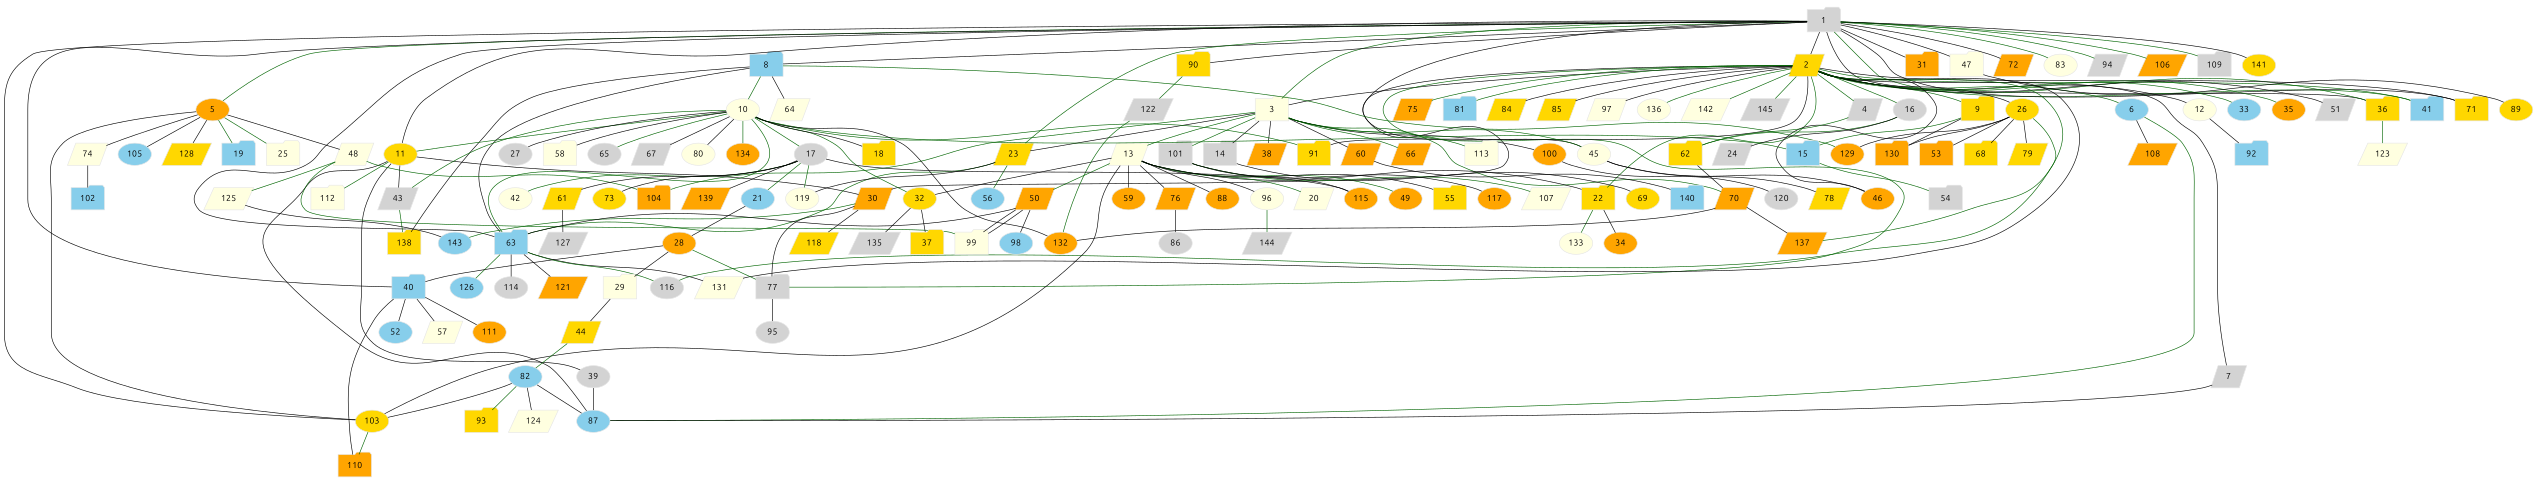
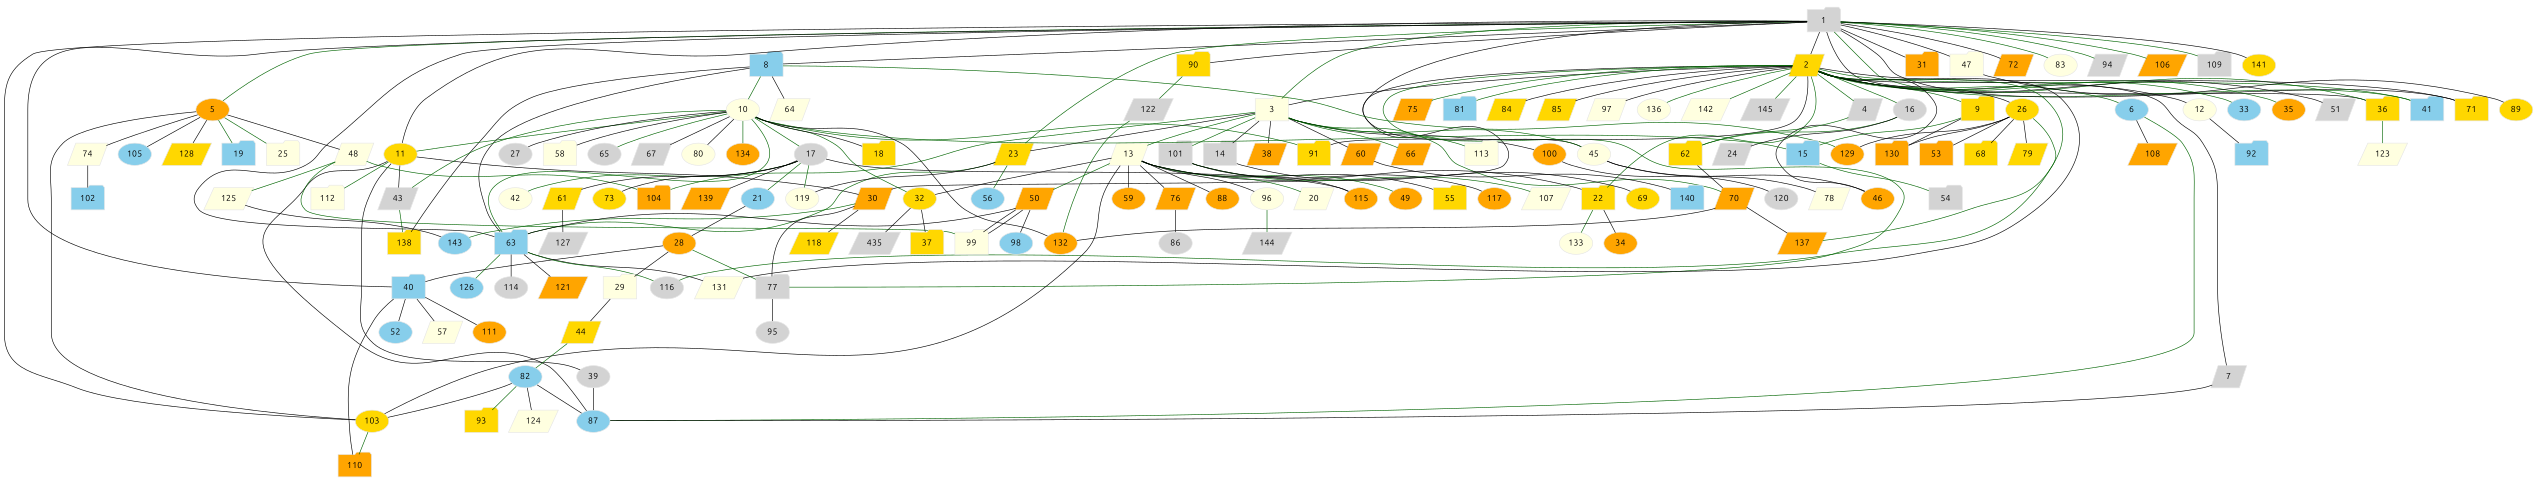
  graph {
    fontname=Ubuntu
    node [color=gray90 fillcolor=orange fontname=Ubuntu shape=ellipse style=filled]
    edge [color=black fontname=Ubuntu]
    1 [fillcolor=lightgrey shape=folder]
    2 [fillcolor=gold shape=parallelogram]
    3 [fillcolor=lightyellow shape=folder]
    5
    8 [fillcolor=skyblue shape=folder]
    11 [fillcolor=gold]
    23 [fillcolor=gold shape=parallelogram]
    31 [shape=folder]
    36 [fillcolor=gold shape=folder]
    40 [fillcolor=skyblue shape=folder]
    41 [fillcolor=skyblue shape=folder]
    45 [fillcolor=lightyellow]
    47 [fillcolor=lightyellow shape=folder]
    63 [fillcolor=skyblue shape=folder]
    71 [fillcolor=gold shape=folder]
    72 [shape=parallelogram]
    83 [fillcolor=lightyellow]
    90 [fillcolor=gold shape=folder]
    94 [fillcolor=lightgrey shape=parallelogram]
    103 [fillcolor=gold]
    106 [shape=parallelogram]
    109 [fillcolor=lightgrey shape=folder]
    141 [fillcolor=gold]
    4 [fillcolor=lightgrey shape=parallelogram]
    6 [fillcolor=skyblue]
    7 [fillcolor=lightgrey shape=parallelogram]
    9 [fillcolor=gold shape=folder]
    12 [fillcolor=lightyellow]
    16 [fillcolor=lightgrey]
    22 [fillcolor=gold shape=folder]
    26 [fillcolor=gold]
    30 [shape=parallelogram]
    33 [fillcolor=skyblue]
    35
    46
    51 [fillcolor=lightgrey shape=parallelogram]
    75 [shape=parallelogram]
    77 [fillcolor=lightgrey shape=folder]
    81 [fillcolor=skyblue shape=folder]
    84 [fillcolor=gold shape=parallelogram]
    85 [fillcolor=gold shape=parallelogram]
    91 [fillcolor=gold shape=folder]
    97 [fillcolor=lightyellow shape=parallelogram]
    131 [fillcolor=lightyellow shape=parallelogram]
    136 [fillcolor=lightyellow]
    137 [shape=parallelogram]
    142 [fillcolor=lightyellow shape=parallelogram]
    145 [fillcolor=lightgrey shape=parallelogram]
    13 [fillcolor=lightyellow shape=parallelogram]
    14 [fillcolor=lightgrey shape=folder]
    38 [shape=parallelogram]
    60 [shape=parallelogram]
    66 [shape=parallelogram]
    70 [shape=parallelogram]
    100
    101 [fillcolor=lightgrey shape=folder]
    104 [shape=folder]
    113 [fillcolor=lightyellow shape=folder]
    19 [fillcolor=skyblue shape=folder]
    25 [fillcolor=lightyellow shape=folder]
    48 [fillcolor=lightyellow shape=parallelogram]
    74 [fillcolor=lightyellow shape=parallelogram]
    105 [fillcolor=skyblue]
    128 [fillcolor=gold shape=parallelogram]
    10 [fillcolor=lightyellow]
    64 [fillcolor=lightyellow shape=parallelogram]
    129
    138 [fillcolor=gold shape=folder]
    87 [fillcolor=skyblue]
    43 [fillcolor=lightgrey shape=parallelogram]
    39 [fillcolor=lightgrey]
    112 [fillcolor=lightyellow shape=folder]
    119 [fillcolor=lightyellow]
    56 [fillcolor=skyblue]
    123 [fillcolor=lightyellow shape=parallelogram]
    52 [fillcolor=skyblue]
    57 [fillcolor=lightyellow shape=parallelogram]
    110 [shape=folder]
    111
-   78 [fillcolor=gold shape=parallelogram]
+   78 [fillcolor=lightyellow shape=parallelogram]
    89 [fillcolor=gold]
    116 [fillcolor=lightgrey]
    114 [fillcolor=lightgrey]
    121 [shape=parallelogram]
    126 [fillcolor=skyblue]
    122 [fillcolor=lightgrey shape=parallelogram]
    62 [fillcolor=gold shape=folder]
    108 [shape=parallelogram]
    15 [fillcolor=skyblue shape=folder]
    130 [shape=folder]
    92 [fillcolor=skyblue shape=folder]
    24 [fillcolor=lightgrey shape=parallelogram]
    34
    133 [fillcolor=lightyellow]
    53 [shape=folder]
    68 [fillcolor=gold shape=folder]
    79 [fillcolor=gold shape=parallelogram]
    118 [fillcolor=gold shape=parallelogram]
    143 [fillcolor=skyblue]
    95 [fillcolor=lightgrey]
    32 [fillcolor=gold]
    20 [fillcolor=lightyellow shape=parallelogram]
    49
    50 [shape=parallelogram]
    55 [fillcolor=gold shape=folder]
    59
    76 [shape=parallelogram]
    88
    96 [fillcolor=lightyellow]
    69 [fillcolor=gold]
    140 [fillcolor=skyblue shape=folder]
    132
    120 [fillcolor=lightgrey]
    115
    107 [fillcolor=lightyellow shape=parallelogram]
    117
    99 [fillcolor=lightyellow shape=folder]
    125 [fillcolor=lightyellow shape=parallelogram]
    102 [fillcolor=skyblue shape=folder]
    17 [fillcolor=lightgrey]
    18 [fillcolor=gold shape=folder]
    27 [fillcolor=lightgrey]
    58 [fillcolor=lightyellow shape=folder]
    65 [fillcolor=lightgrey]
    67 [fillcolor=lightgrey shape=parallelogram]
    80 [fillcolor=lightyellow]
    134
    54 [fillcolor=lightgrey shape=folder]
    21 [fillcolor=skyblue]
    42 [fillcolor=lightyellow]
    61 [fillcolor=gold shape=parallelogram]
    73 [fillcolor=gold]
    139 [shape=parallelogram]
    37 [fillcolor=gold shape=folder]
-   135 [fillcolor=lightgrey shape=parallelogram]
+   135 [fillcolor=lightgrey shape=parallelogram label=435]
    98 [fillcolor=skyblue]
    86 [fillcolor=lightgrey]
    144 [fillcolor=lightgrey shape=parallelogram]
    28
    127 [fillcolor=lightgrey shape=parallelogram]
    29 [fillcolor=lightyellow shape=folder]
    44 [fillcolor=gold shape=parallelogram]
    82 [fillcolor=skyblue]
    93 [fillcolor=gold shape=folder]
    124 [fillcolor=lightyellow shape=parallelogram]
    1 -- 2
    1 -- 3 [color=darkgreen]
    1 -- 5 [color=darkgreen]
    1 -- 8
    1 -- 11
    1 -- 23 [color=darkgreen]
    1 -- 31
    1 -- 36
    1 -- 40
    1 -- 41 [color=darkgreen]
    1 -- 45
    1 -- 47
    1 -- 63
    1 -- 71
    1 -- 72
    1 -- 83 [color=darkgreen]
    1 -- 90
    1 -- 94 [color=darkgreen]
    1 -- 103
    1 -- 106 [color=darkgreen]
    1 -- 109 [color=darkgreen]
    1 -- 141
    2 -- 3
    2 -- 36 [color=darkgreen]
    2 -- 41 [color=darkgreen]
    2 -- 71
    2 -- 4 [color=darkgreen]
    2 -- 6 [color=darkgreen]
    2 -- 7
    2 -- 9 [color=darkgreen]
    2 -- 12
    2 -- 16 [color=darkgreen]
    2 -- 22 [color=darkgreen]
    2 -- 26
    2 -- 30
    2 -- 33 [color=darkgreen]
    2 -- 35 [color=darkgreen]
    2 -- 46
    2 -- 51
    2 -- 75 [color=darkgreen]
    2 -- 77 [color=darkgreen]
    2 -- 81 [color=darkgreen]
    2 -- 84
    2 -- 85
    2 -- 91
    2 -- 97
    2 -- 131
    2 -- 136 [color=darkgreen]
    2 -- 137 [color=darkgreen]
    2 -- 142 [color=darkgreen]
    2 -- 145 [color=darkgreen]
    3 -- 23
    3 -- 45 [color=darkgreen]
    3 -- 13 [color=darkgreen]
    3 -- 14
    3 -- 38
    3 -- 60
    3 -- 66 [color=darkgreen]
    3 -- 70 [color=darkgreen]
    3 -- 100
    3 -- 101 [color=darkgreen]
    3 -- 104 [color=darkgreen]
    3 -- 113 [color=darkgreen]
    5 -- 103
    5 -- 19 [color=darkgreen]
    5 -- 25 [color=darkgreen]
    5 -- 48
    5 -- 74
    5 -- 105
    5 -- 128
    8 -- 63
    8 -- 10 [color=darkgreen]
    8 -- 64
    8 -- 129 [color=darkgreen]
    8 -- 138
    11 -- 30
    11 -- 87
    11 -- 43
    11 -- 39
    11 -- 112 [color=darkgreen]
    23 -- 63 [color=darkgreen]
    23 -- 119
    23 -- 56 [color=darkgreen]
    36 -- 123 [color=darkgreen]
    40 -- 52
    40 -- 57
    40 -- 110
    40 -- 111
    45 -- 46
    45 -- 78
    47 -- 89
    63 -- 131
    63 -- 116 [color=darkgreen]
    63 -- 114
    63 -- 121
    63 -- 126 [color=darkgreen]
    90 -- 122 [color=darkgreen]
    103 -- 110 [color=darkgreen]
    4 -- 62 [color=darkgreen]
    6 -- 87 [color=darkgreen]
    6 -- 108
    7 -- 87
    9 -- 15 [color=darkgreen]
    9 -- 130
    12 -- 92
    16 -- 62 [color=darkgreen]
    16 -- 24
    22 -- 34
    22 -- 133 [color=darkgreen]
    26 -- 129
    26 -- 116 [color=darkgreen]
    26 -- 130
    26 -- 53
    26 -- 68
    26 -- 79
    30 -- 77
    30 -- 118
    30 -- 143 [color=darkgreen]
    77 -- 95
    13 -- 103
    13 -- 22
    13 -- 32
    13 -- 20 [color=darkgreen]
    13 -- 49 [color=darkgreen]
    13 -- 50 [color=darkgreen]
    13 -- 55
    13 -- 59
    13 -- 76
    13 -- 88
    13 -- 96
    14 -- 69
    60 -- 140
    70 -- 137
    70 -- 132
    100 -- 120
    101 -- 115
    101 -- 107 [color=darkgreen]
    101 -- 117
    48 -- 104 [color=darkgreen]
    48 -- 99 [color=darkgreen]
    48 -- 125 [color=darkgreen]
    74 -- 102
    10 -- 11 [color=darkgreen]
    10 -- 63 [color=darkgreen]
    10 -- 91 [color=darkgreen]
    10 -- 43 [color=darkgreen]
    10 -- 15 [color=darkgreen]
    10 -- 32 [color=darkgreen]
    10 -- 132
    10 -- 17 [color=darkgreen]
    10 -- 18
    10 -- 27
    10 -- 58
    10 -- 65 [color=darkgreen]
    10 -- 67
    10 -- 80
    10 -- 134 [color=darkgreen]
    43 -- 138 [color=darkgreen]
    39 -- 87
    122 -- 132 [color=darkgreen]
    62 -- 70
    15 -- 54 [color=darkgreen]
    32 -- 37
    32 -- 135
    50 -- 63
    50 -- 99
    50 -- 99
    50 -- 98
    76 -- 86
    96 -- 144 [color=darkgreen]
    125 -- 143
    17 -- 119 [color=darkgreen]
    17 -- 115
    17 -- 21 [color=darkgreen]
    17 -- 42 [color=darkgreen]
    17 -- 61
    17 -- 73
    17 -- 139
    21 -- 28
    61 -- 127
    28 -- 40
    28 -- 77 [color=darkgreen]
    28 -- 29
    29 -- 44
    44 -- 82 [color=darkgreen]
    82 -- 103
    82 -- 87
    82 -- 93 [color=darkgreen]
    82 -- 124
  }
